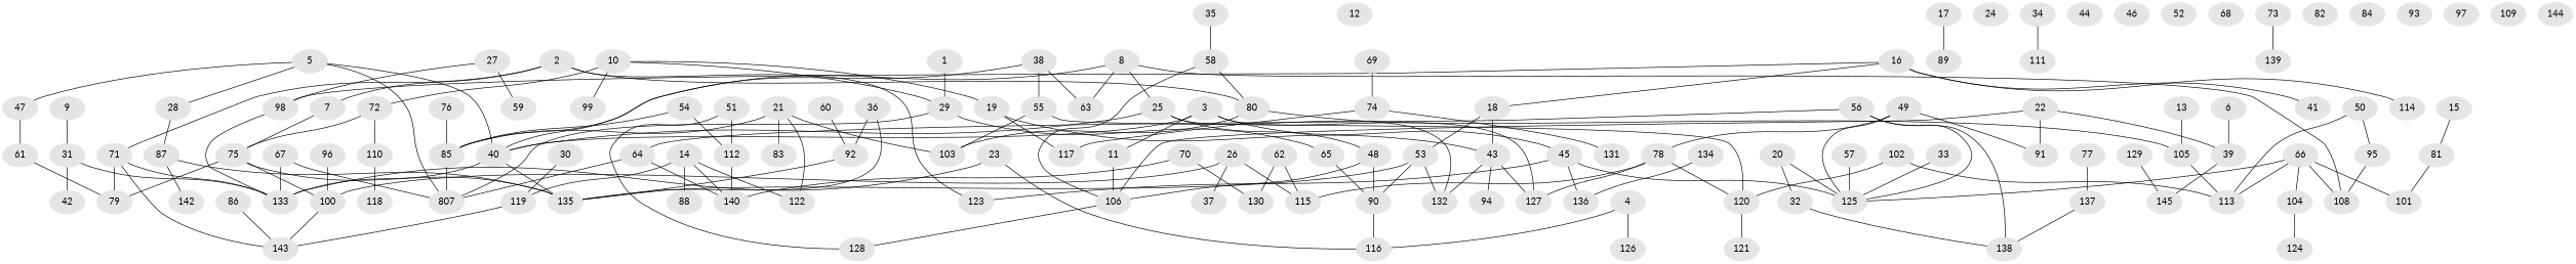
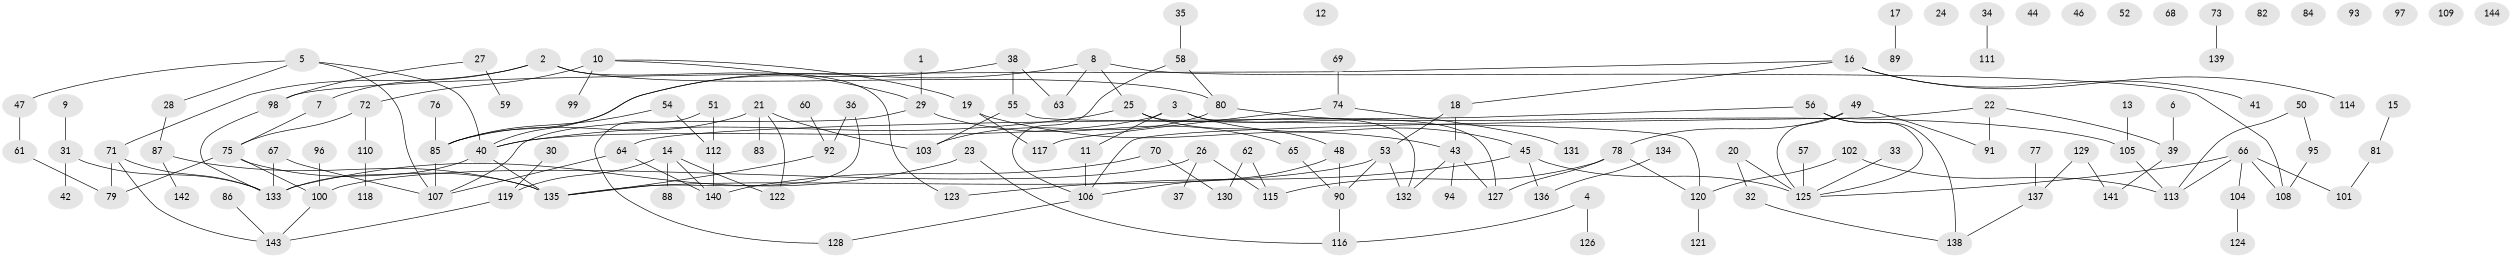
  graph {
    fontname=Lato
    node [color=gray90 fontname=Lato style=filled]
    edge [fontname=Lato]
    1
    29
-   107 [label=807]
+   107
    65
    2
    7
    71
    80
    123
    75
    133
    79
    143
    105
    103
    3
    11
    40
    45
    127
    106
    135
    125
    136
    4
    116
    126
    5
    28
    47
    87
    61
    6
    39
-   141 [label=145]
+   141
    100
    8
    25
    63
    85
    108
    48
    132
    9
    31
    42
    10
    19
    72
    99
    43
    117
    110
    128
    12
    13
    113
    14
    88
    119
    122
    140
    15
    81
    101
    16
    18
    41
    98
    114
    53
    17
    89
    94
    90
    20
    32
    138
    21
    83
    22
    91
    23
    24
    26
    37
    115
    27
    59
    142
    30
    33
    34
    111
    35
    58
    36
    92
    38
    55
    120
    44
    46
    49
    78
    66
    104
    50
    95
    51
    112
    52
    54
    121
    56
    64
    57
    60
    62
    130
    124
    67
    68
    69
    74
    131
    70
    118
    73
    139
    76
    77
    137
    82
    84
    86
    93
    96
    97
    102
    109
    129
    134
    144
    1 -- 29
    29 -- 107
    29 -- 65
    65 -- 90
    2 -- 7
    2 -- 71
    2 -- 80
    2 -- 123
    7 -- 75
    71 -- 133
    71 -- 79
    71 -- 143
    80 -- 105
    80 -- 103
    75 -- 79
    75 -- 135
    75 -- 100
    105 -- 113
    3 -- 11
    3 -- 40
    3 -- 45
    3 -- 127
    11 -- 106
    40 -- 133
    40 -- 135
    45 -- 123
    45 -- 125
    45 -- 136
    106 -- 128
    4 -- 116
    4 -- 126
    5 -- 107
    5 -- 40
    5 -- 28
    5 -- 47
    28 -- 87
    47 -- 61
    87 -- 135
    87 -- 142
    61 -- 79
    6 -- 39
    39 -- 141
    100 -- 143
    8 -- 25
    8 -- 63
    8 -- 85
    8 -- 108
    25 -- 40
    25 -- 48
    25 -- 132
    85 -- 107
    48 -- 106
    48 -- 90
    9 -- 31
    31 -- 133
    31 -- 42
    10 -- 29
    10 -- 19
    10 -- 72
    10 -- 99
    19 -- 43
    19 -- 117
    72 -- 75
    72 -- 110
    43 -- 127
    43 -- 132
    43 -- 94
    110 -- 118
    13 -- 105
    14 -- 88
    14 -- 119
    14 -- 122
    14 -- 140
    119 -- 143
    15 -- 81
    81 -- 101
    16 -- 18
    16 -- 41
    16 -- 98
    16 -- 114
    18 -- 43
    18 -- 53
    98 -- 133
    53 -- 135
    53 -- 132
    53 -- 90
    17 -- 89
    90 -- 116
    20 -- 125
    20 -- 32
    32 -- 138
    21 -- 103
    21 -- 85
    21 -- 122
    21 -- 83
    22 -- 106
    22 -- 39
    22 -- 91
    23 -- 133
    23 -- 116
    26 -- 100
    26 -- 37
    26 -- 115
    27 -- 98
    27 -- 59
    30 -- 119
    33 -- 125
    34 -- 111
    35 -- 58
    58 -- 80
    58 -- 106
    36 -- 135
    36 -- 92
    92 -- 135
    38 -- 40
    38 -- 63
    38 -- 55
    55 -- 103
    55 -- 120
    120 -- 121
    49 -- 125
    49 -- 91
    49 -- 78
    78 -- 127
    78 -- 115
    78 -- 120
    66 -- 125
    66 -- 108
    66 -- 113
    66 -- 101
    66 -- 104
    104 -- 124
    50 -- 113
    50 -- 95
    95 -- 108
    51 -- 128
    51 -- 112
    112 -- 140
    54 -- 85
    54 -- 112
    56 -- 125
    56 -- 138
    56 -- 64
    64 -- 107
    64 -- 140
    57 -- 125
    60 -- 92
    62 -- 115
    62 -- 130
    67 -- 107
    67 -- 133
    69 -- 74
    74 -- 117
    74 -- 131
    70 -- 140
    70 -- 130
    73 -- 139
    76 -- 85
    77 -- 137
    137 -- 138
    86 -- 143
    96 -- 100
    102 -- 113
    102 -- 120
    129 -- 141
+   129 -- 137
    134 -- 136
  }
